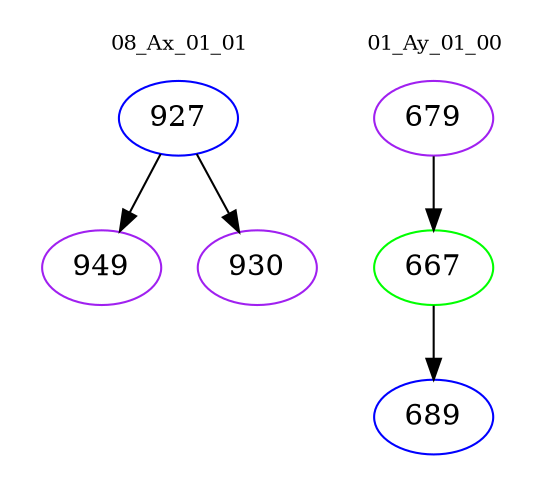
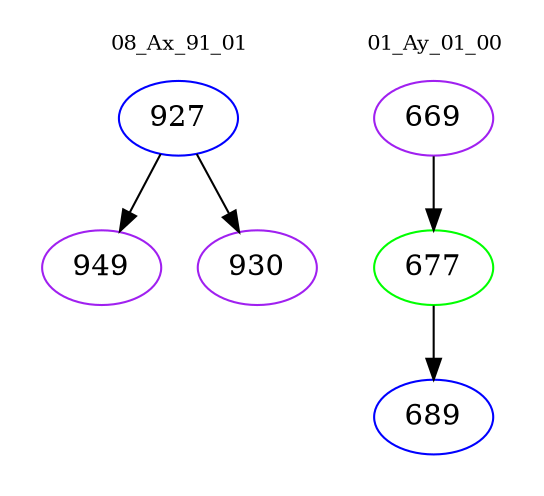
  digraph {
    node [color=purple]
    edge [color=black]
    n1 [color=blue label=927]
    n2 [label=949]
    n3 [label=930]
-   n4 [label=679]
-   n5 [color=green label=667]
+   n4 [label=669]
+   n5 [color=green label=677]
    n6 [color=blue label=689]
    subgraph cluster_1 {
      color=white
      fontsize=10
-     label="08_Ax_01_01"
+     label="08_Ax_91_01"
      n1
      n2
      n3
    }
    subgraph cluster_2 {
      color=white
      fontsize=10
      label="01_Ay_01_00"
      n4
      n5
      n6
    }
    n1 -> n2
    n1 -> n3
    n4 -> n5
    n5 -> n6
  }
